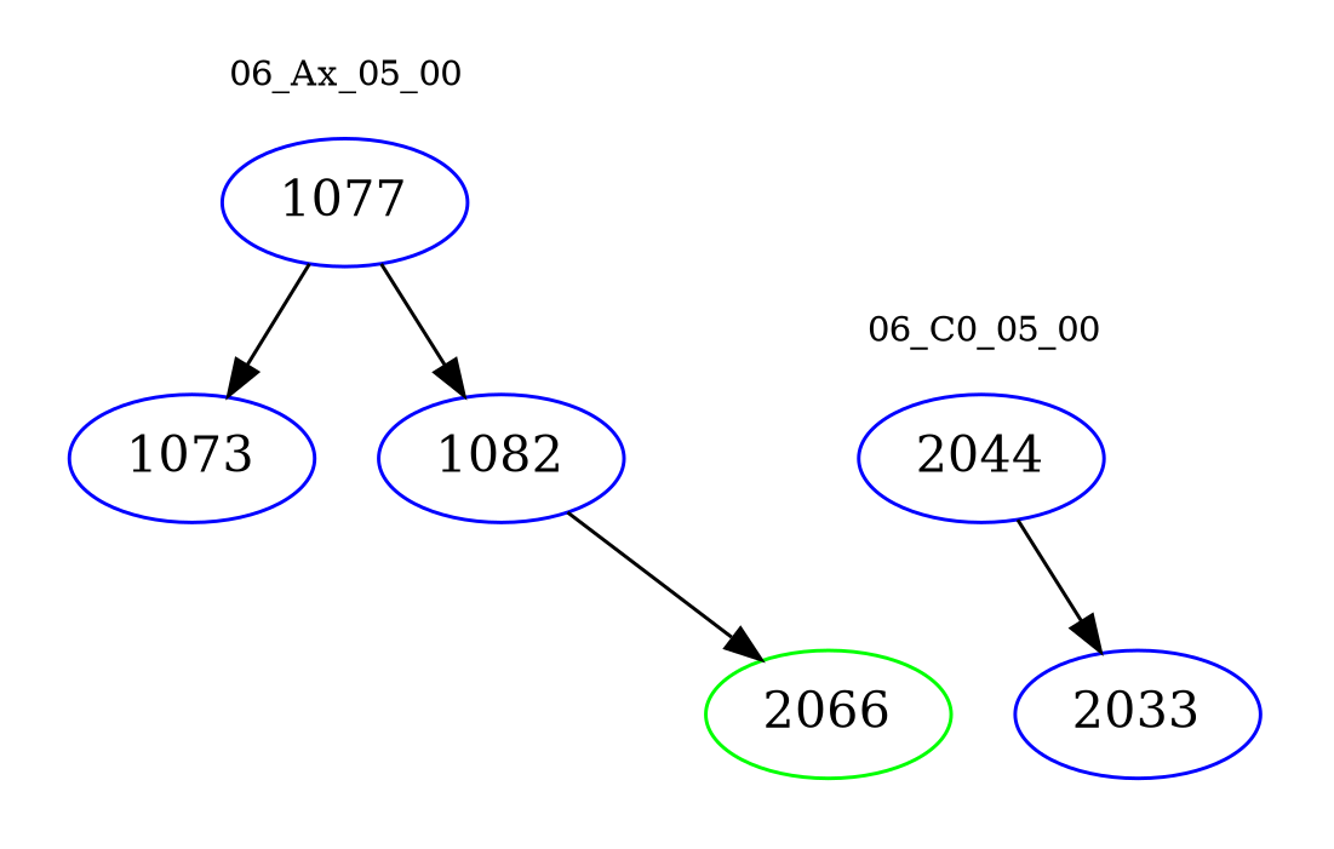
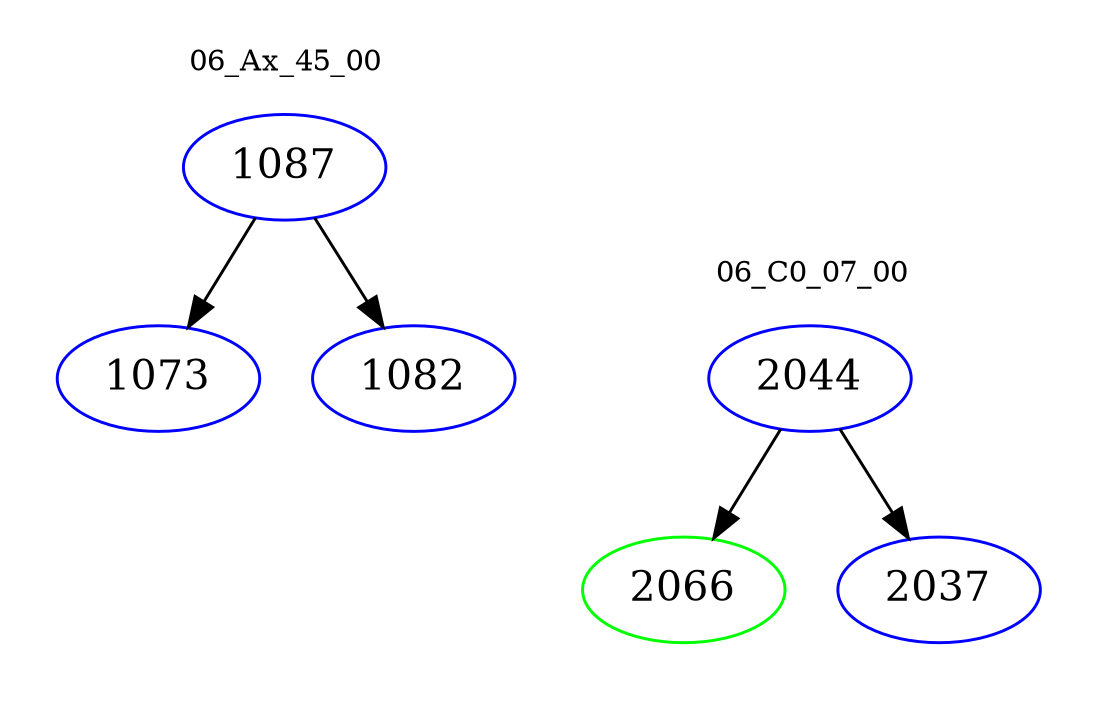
  digraph {
    node [color=blue]
    edge [color=black]
-   n1 [label=1077]
+   n1 [label=1087]
    n2 [label=1073]
    n3 [label=1082]
    n4 [label=2044]
-   n5 [label=2033]
+   n5 [label=2037]
    n6 [color=green label=2066]
    subgraph cluster_1 {
      color=white
      fontsize=10
-     label="06_Ax_05_00"
+     label="06_Ax_45_00"
      n1
      n2
      n3
    }
    subgraph cluster_2 {
      color=white
      fontsize=10
-     label="06_C0_05_00"
+     label="06_C0_07_00"
      n4
      n5
      n6
    }
    n1 -> n2
    n1 -> n3
    n4 -> n5
-   n3 -> n6
+   n4 -> n6
  }
